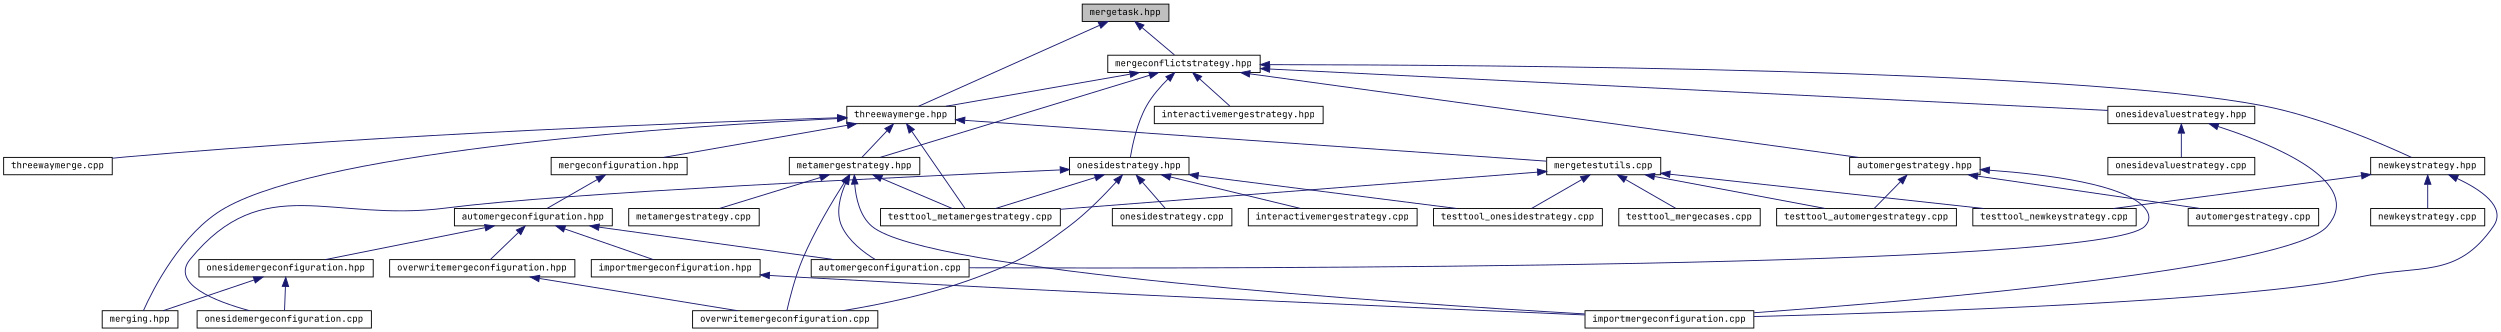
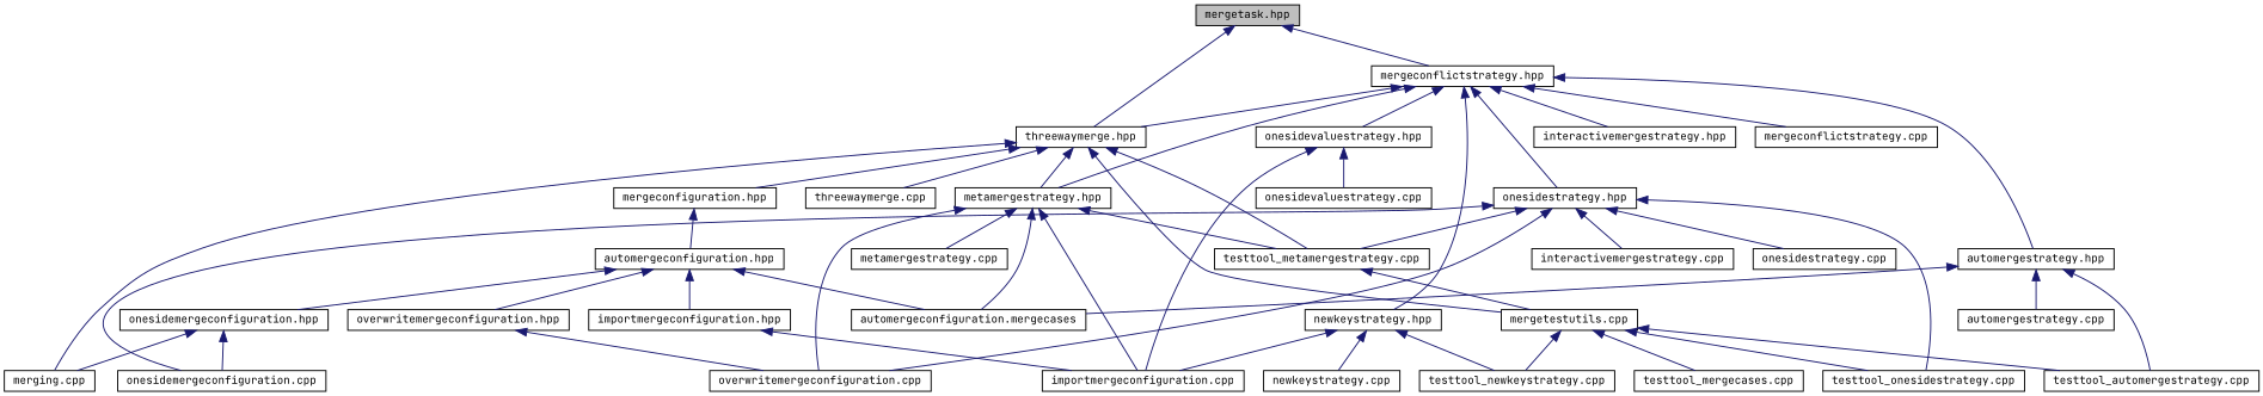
  digraph {
    fontname="JetBrains Mono"
    node [color=black fillcolor=white fontname="JetBrains Mono" fontsize=10 shape=record style=filled]
    edge [color=midnightblue dir=back fontname="JetBrains Mono" fontsize=10 labelfontname=Helvetica labelfontsize=10 style=solid]
    n1 [fillcolor=grey75 fontcolor=black height=0.2 label="mergetask.hpp" width=0.4]
    n2 [height=0.2 label="mergeconflictstrategy.hpp" width=0.4]
    n3 [height=0.2 label="threewaymerge.hpp" width=0.4]
    n4 [height=0.2 label="automergestrategy.hpp" width=0.4]
    n5 [height=0.2 label="interactivemergestrategy.hpp" width=0.4]
    n6 [height=0.2 label="metamergestrategy.hpp" width=0.4]
    n7 [height=0.2 label="newkeystrategy.hpp" width=0.4]
    n8 [height=0.2 label="onesidestrategy.hpp" width=0.4]
    n9 [height=0.2 label="onesidevaluestrategy.hpp" width=0.4]
+   n10 [height=0.2 label="mergeconflictstrategy.cpp" width=0.4]
    n11 [height=0.2 label="testtool_metamergestrategy.cpp" width=0.4]
-   n12 [height=0.2 label="merging.hpp" width=0.4]
+   n12 [height=0.2 label="merging.cpp" width=0.4]
    n13 [height=0.2 label="mergeconfiguration.hpp" width=0.4]
    n14 [height=0.2 label="threewaymerge.cpp" width=0.4]
    n15 [height=0.2 label="mergetestutils.cpp" width=0.4]
-   n16 [height=0.2 label="automergeconfiguration.cpp" width=0.4]
+   n16 [height=0.2 label="automergeconfiguration.mergecases" width=0.4]
    n17 [height=0.2 label="automergestrategy.cpp" width=0.4]
    n18 [height=0.2 label="testtool_automergestrategy.cpp" width=0.4]
    n19 [height=0.2 label="importmergeconfiguration.cpp" width=0.4]
    n20 [height=0.2 label="metamergestrategy.cpp" width=0.4]
    n21 [height=0.2 label="overwritemergeconfiguration.cpp" width=0.4]
    n22 [height=0.2 label="newkeystrategy.cpp" width=0.4]
    n23 [height=0.2 label="testtool_newkeystrategy.cpp" width=0.4]
    n24 [height=0.2 label="interactivemergestrategy.cpp" width=0.4]
    n25 [height=0.2 label="onesidemergeconfiguration.cpp" width=0.4]
    n26 [height=0.2 label="onesidestrategy.cpp" width=0.4]
    n27 [height=0.2 label="testtool_onesidestrategy.cpp" width=0.4]
    n28 [height=0.2 label="onesidevaluestrategy.cpp" width=0.4]
    n29 [height=0.2 label="automergeconfiguration.hpp" width=0.4]
    n30 [height=0.2 label="testtool_mergecases.cpp" width=0.4]
    n31 [height=0.2 label="importmergeconfiguration.hpp" width=0.4]
    n32 [height=0.2 label="onesidemergeconfiguration.hpp" width=0.4]
    n33 [height=0.2 label="overwritemergeconfiguration.hpp" width=0.4]
    n1 -> n2
    n1 -> n3
    n2 -> n3
    n2 -> n4
    n2 -> n5
    n2 -> n6
    n2 -> n7
    n2 -> n8
    n2 -> n9
+   n2 -> n10
    n3 -> n6
    n3 -> n11
    n3 -> n12
    n3 -> n13
    n3 -> n14
    n3 -> n15
    n4 -> n16
    n4 -> n17
    n4 -> n18
    n6 -> n11
    n6 -> n16
    n6 -> n19
    n6 -> n20
    n6 -> n21
    n7 -> n19
    n7 -> n22
    n7 -> n23
    n8 -> n11
    n8 -> n21
    n8 -> n24
    n8 -> n25
    n8 -> n26
    n8 -> n27
    n9 -> n19
    n9 -> n28
    n13 -> n29
-   n15 -> n11
+   n11 -> n15
    n15 -> n18
    n15 -> n23
    n15 -> n27
    n15 -> n30
    n29 -> n16
    n29 -> n31
    n29 -> n32
    n29 -> n33
    n31 -> n19
    n32 -> n12
    n32 -> n25
    n33 -> n21
  }
